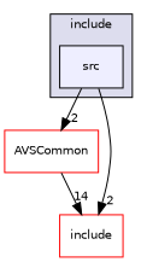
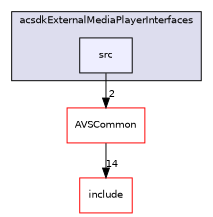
  digraph {
    compound=true
    node [fillcolor=white fontname=Helvetica fontsize=10 shape=box style=filled color=red]
    edge [headlabel=2 labeldistance=1.5 labelfontname=Helvetica labelfontsize=10]
    n1 [fillcolor="#eeeeff" label=src pencolor=black color=""]
    n2 [label=AVSCommon]
    n3 [label=include]
    subgraph cluster_1 {
      bgcolor="#ddddee"
      fontname=Helvetica
      fontsize=10
-     label=include
+     label=acsdkExternalMediaPlayerInterfaces
      pencolor=black
      n1
    }
    n1 -> n2
-   n1 -> n3
    n2 -> n3 [headlabel=14]
  }
